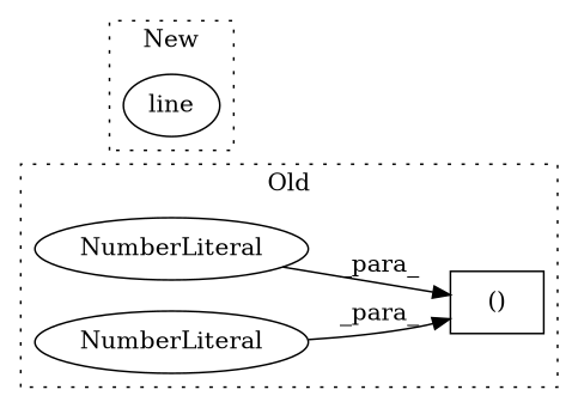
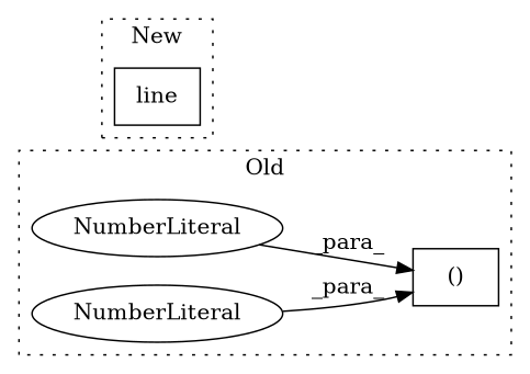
  digraph {
    rankdir=LR
    node [a=34 l=3 s=2766 shape=box]
    n1 [a=106 l=19 label="()"]
    n2 [label=NumberLiteral shape=ellipse]
    n3 [label=NumberLiteral s=2782 shape=ellipse]
-   n4 [a=32 l="5,1" label=line s="2717,2767" shape=ellipse]
+   n4 [a=32 l="5,1" label=line s="2717,2767"]
    subgraph cluster_1 {
      label=Old
      style=dotted
      n1
      n2
      n3
    }
    subgraph cluster_2 {
      label=New
      style=dotted
      n4
    }
    n2 -> n1 [label=_para_]
    n3 -> n1 [label=_para_]
  }
